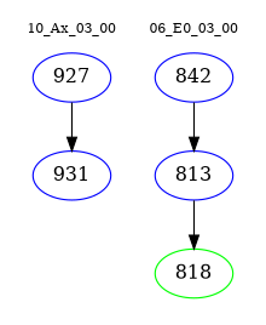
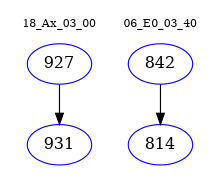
  digraph {
    fontname="DejaVu Serif"
    node [color=blue fontname="DejaVu Serif"]
    edge [color=black fontname="DejaVu Serif"]
    n1 [label=927]
    n2 [label=931]
-   n3 [label=813]
+   n3 [label=814]
    n4 [label=842]
-   n5 [color=green label=818]
    subgraph cluster_1 {
      color=white
      fontsize=10
-     label="10_Ax_03_00"
+     label="18_Ax_03_00"
      n1
      n2
    }
    subgraph cluster_2 {
      color=white
      fontsize=10
-     label="06_E0_03_00"
+     label="06_E0_03_40"
      n3
      n4
-     n5
    }
    n1 -> n2
-   n3 -> n5
    n4 -> n3
  }
